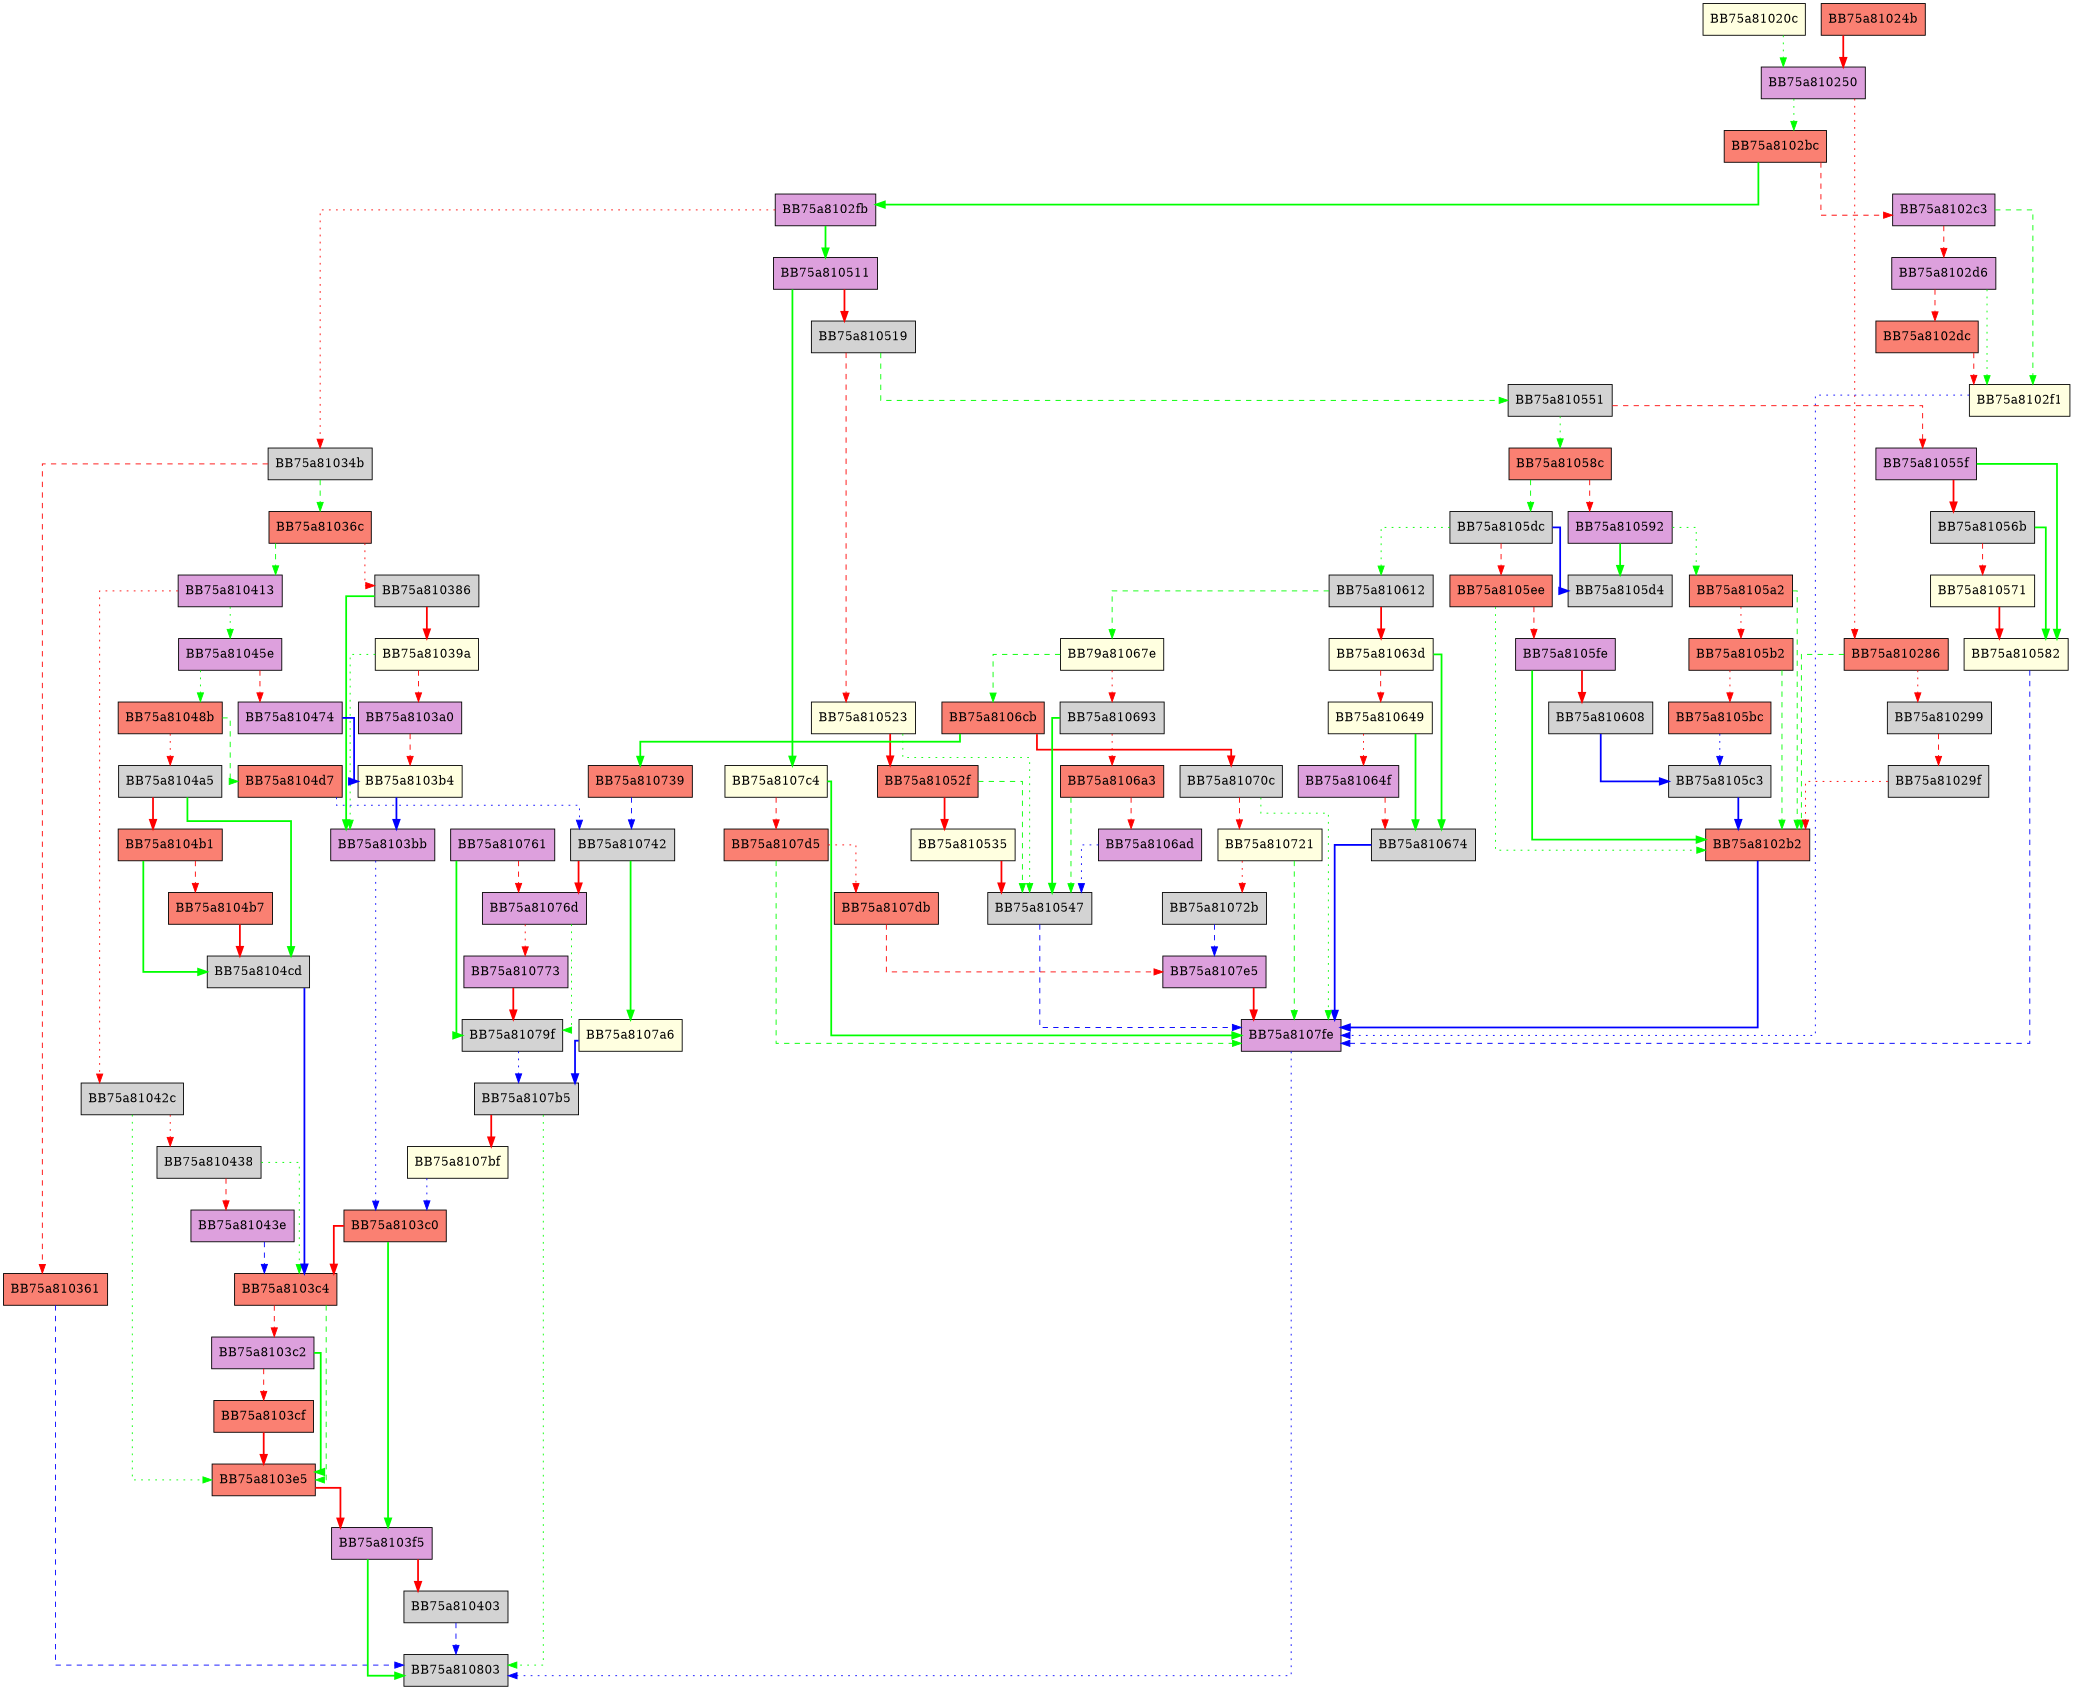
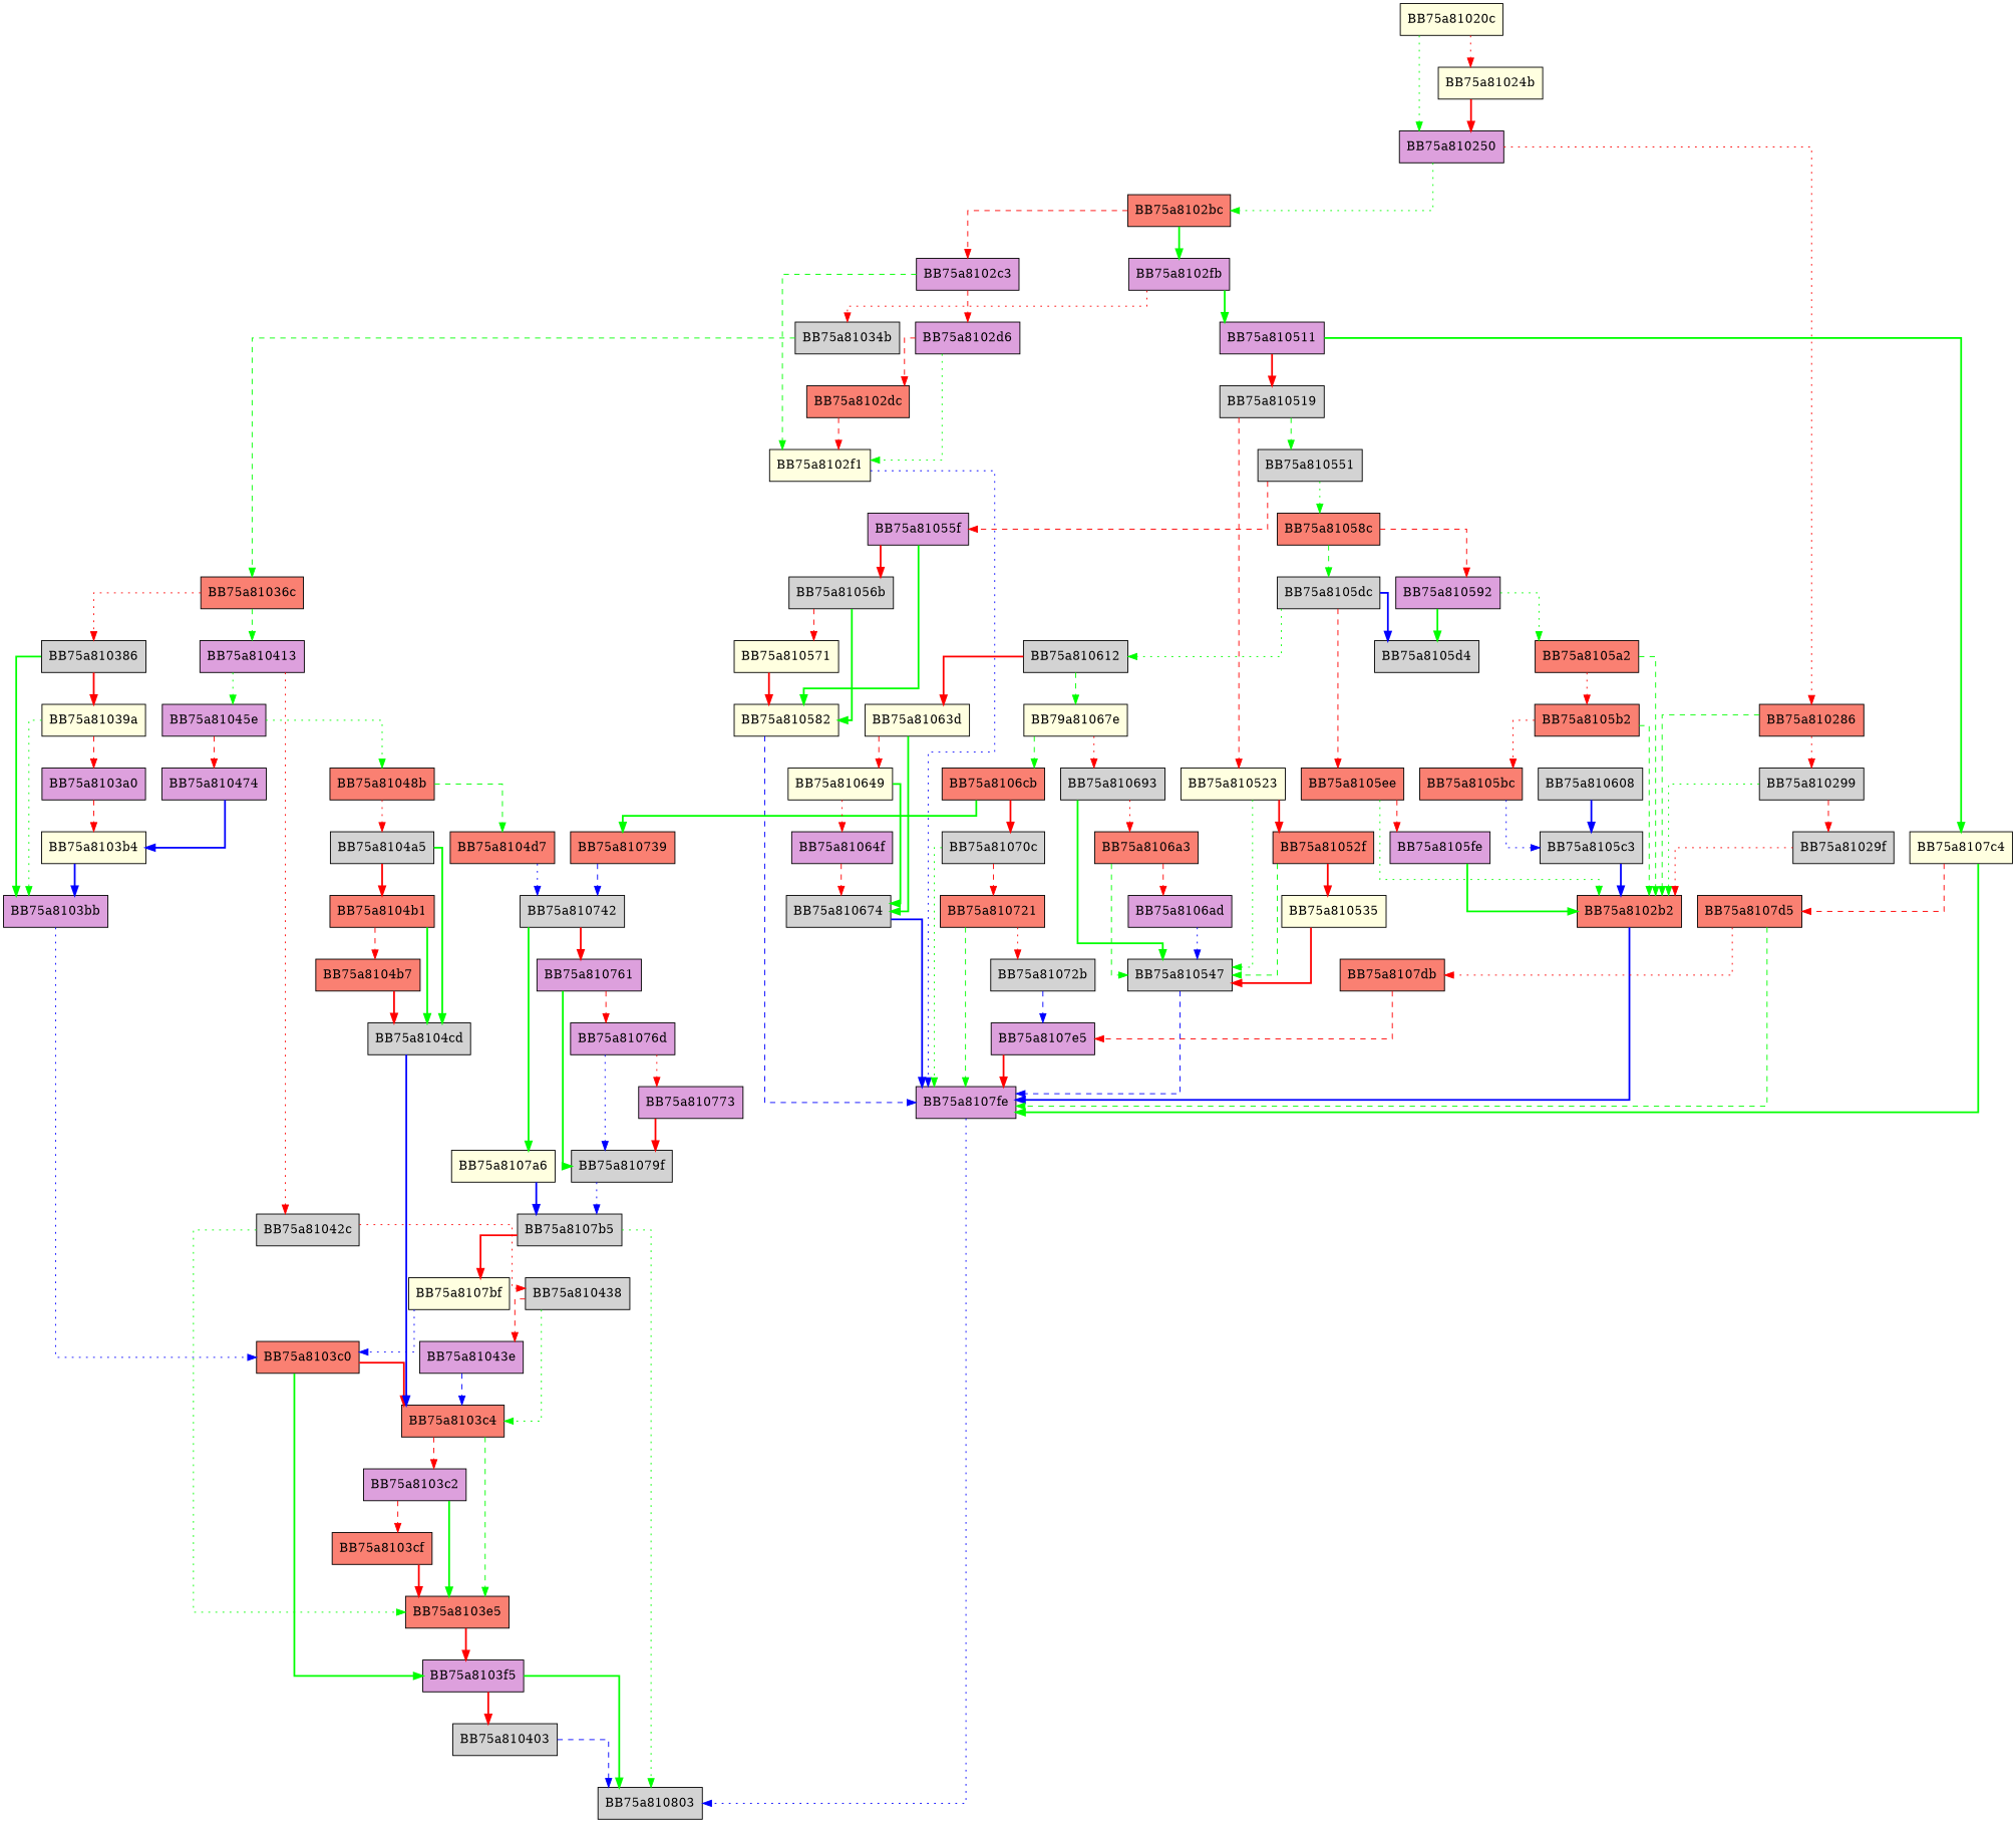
  digraph {
    splines=ortho
    node [fillcolor=salmon shape=box style=filled]
    edge [color=red style=bold]
    BB75a81020c [fillcolor=lightyellow]
    BB75a810250 [fillcolor=plum]
-   BB75a81024b
+   BB75a81024b [fillcolor=lightyellow]
    BB75a8102bc
    BB75a810286
    BB75a8102fb [fillcolor=plum]
    BB75a8102c3 [fillcolor=plum]
    BB75a8102b2
    BB75a810299 [fillcolor=lightgrey]
    BB75a810511 [fillcolor=plum]
    BB75a81034b [fillcolor=lightgrey]
    BB75a8102f1 [fillcolor=lightyellow]
    BB75a8102d6 [fillcolor=plum]
    BB75a8107fe [fillcolor=plum]
    BB75a81029f [fillcolor=lightgrey]
    BB75a810803 [fillcolor=lightgrey]
    BB75a8107c4 [fillcolor=lightyellow]
    BB75a810519 [fillcolor=lightgrey]
    BB75a81036c
-   BB75a810361
    BB75a8102dc
    BB75a8107d5
    BB75a810551 [fillcolor=lightgrey]
    BB75a810523 [fillcolor=lightyellow]
    BB75a810413 [fillcolor=plum]
    BB75a810386 [fillcolor=lightgrey]
    BB75a81045e [fillcolor=plum]
    BB75a81042c [fillcolor=lightgrey]
    BB75a8103bb [fillcolor=plum]
    BB75a81039a [fillcolor=lightyellow]
    BB75a81048b
    BB75a810474 [fillcolor=plum]
    BB75a8103e5
    BB75a810438 [fillcolor=lightgrey]
    BB75a8103c0
    BB75a8103a0 [fillcolor=plum]
    BB75a8103f5 [fillcolor=plum]
    BB75a8103c4
    BB75a8103b4 [fillcolor=lightyellow]
    BB75a810403 [fillcolor=lightgrey]
    n41 [fillcolor=plum label=BB75a8103c2]
    BB75a8103cf
    BB75a8104d7
    BB75a8104a5 [fillcolor=lightgrey]
    BB75a81043e [fillcolor=plum]
    BB75a810742 [fillcolor=lightgrey]
    BB75a8104cd [fillcolor=lightgrey]
    BB75a8104b1
    BB75a8107a6 [fillcolor=lightyellow]
    BB75a810761 [fillcolor=plum]
    BB75a8104b7
    BB75a8107b5 [fillcolor=lightgrey]
    BB75a81079f [fillcolor=lightgrey]
    BB75a81076d [fillcolor=plum]
    BB75a8107db
    BB75a81058c
    BB75a81055f [fillcolor=plum]
    BB75a810547 [fillcolor=lightgrey]
    BB75a81052f
    BB75a8105dc [fillcolor=lightgrey]
    BB75a810592 [fillcolor=plum]
    BB75a810582 [fillcolor=lightyellow]
    BB75a81056b [fillcolor=lightgrey]
    BB75a810535 [fillcolor=lightyellow]
    BB75a810612 [fillcolor=lightgrey]
    BB75a8105ee
    BB75a8105d4 [fillcolor=lightgrey]
    BB75a8105a2
    BB75a810571 [fillcolor=lightyellow]
    n70 [fillcolor=lightyellow label=BB79a81067e]
    BB75a81063d [fillcolor=lightyellow]
    BB75a8105fe [fillcolor=plum]
    BB75a8105b2
    BB75a8105bc
    BB75a8105c3 [fillcolor=lightgrey]
    BB75a8106cb
    BB75a810693 [fillcolor=lightgrey]
    BB75a810674 [fillcolor=lightgrey]
    BB75a810649 [fillcolor=lightyellow]
    BB75a810608 [fillcolor=lightgrey]
    BB75a810739
    BB75a81070c [fillcolor=lightgrey]
    BB75a8106a3
    BB75a81064f [fillcolor=plum]
-   BB75a810721 [fillcolor=lightyellow]
+   BB75a810721
    BB75a8106ad [fillcolor=plum]
    BB75a81072b [fillcolor=lightgrey]
    BB75a8107e5 [fillcolor=plum]
    BB75a8107bf [fillcolor=lightyellow]
    BB75a810773 [fillcolor=plum]
    BB75a81020c -> BB75a810250 [color=green style=dotted]
+   BB75a81020c -> BB75a81024b [style=dotted]
    BB75a810250 -> BB75a8102bc [color=green style=dotted]
    BB75a810250 -> BB75a810286 [style=dotted]
    BB75a81024b -> BB75a810250
    BB75a8102bc -> BB75a8102fb [color=green]
    BB75a8102bc -> BB75a8102c3 [style=dashed]
    BB75a810286 -> BB75a8102b2 [color=green style=dashed]
    BB75a810286 -> BB75a810299 [style=dotted]
    BB75a8102fb -> BB75a810511 [color=green]
    BB75a8102fb -> BB75a81034b [style=dotted]
    BB75a8102c3 -> BB75a8102f1 [color=green style=dashed]
    BB75a8102c3 -> BB75a8102d6 [style=dashed]
    BB75a8102b2 -> BB75a8107fe [color=blue]
+   BB75a810299 -> BB75a8102b2 [color=green style=dotted]
    BB75a810299 -> BB75a81029f [style=dashed]
    BB75a810511 -> BB75a8107c4 [color=green]
    BB75a810511 -> BB75a810519
    BB75a81034b -> BB75a81036c [color=green style=dashed]
-   BB75a81034b -> BB75a810361 [style=dashed]
    BB75a8102f1 -> BB75a8107fe [color=blue style=dotted]
    BB75a8102d6 -> BB75a8102f1 [color=green style=dotted]
    BB75a8102d6 -> BB75a8102dc [style=dashed]
    BB75a8107fe -> BB75a810803 [color=blue style=dotted]
    BB75a81029f -> BB75a8102b2 [style=dotted]
    BB75a8107c4 -> BB75a8107fe [color=green]
    BB75a8107c4 -> BB75a8107d5 [style=dashed]
    BB75a810519 -> BB75a810551 [color=green style=dashed]
    BB75a810519 -> BB75a810523 [style=dashed]
    BB75a81036c -> BB75a810413 [color=green style=dashed]
    BB75a81036c -> BB75a810386 [style=dotted]
-   BB75a810361 -> BB75a810803 [color=blue style=dashed]
    BB75a8102dc -> BB75a8102f1 [style=dashed]
    BB75a8107d5 -> BB75a8107fe [color=green style=dashed]
    BB75a8107d5 -> BB75a8107db [style=dotted]
    BB75a810551 -> BB75a81058c [color=green style=dotted]
    BB75a810551 -> BB75a81055f [style=dashed]
    BB75a810523 -> BB75a810547 [color=green style=dotted]
    BB75a810523 -> BB75a81052f
    BB75a810413 -> BB75a81045e [color=green style=dotted]
    BB75a810413 -> BB75a81042c [style=dotted]
    BB75a810386 -> BB75a8103bb [color=green]
    BB75a810386 -> BB75a81039a
    BB75a81045e -> BB75a81048b [color=green style=dotted]
    BB75a81045e -> BB75a810474 [style=dashed]
    BB75a81042c -> BB75a8103e5 [color=green style=dotted]
    BB75a81042c -> BB75a810438 [style=dotted]
    BB75a8103bb -> BB75a8103c0 [color=blue style=dotted]
    BB75a81039a -> BB75a8103bb [color=green style=dotted]
    BB75a81039a -> BB75a8103a0 [style=dashed]
    BB75a81048b -> BB75a8104d7 [color=green style=dashed]
    BB75a81048b -> BB75a8104a5 [style=dotted]
    BB75a810474 -> BB75a8103b4 [color=blue]
    BB75a8103e5 -> BB75a8103f5
    BB75a810438 -> BB75a8103c4 [color=green style=dotted]
    BB75a810438 -> BB75a81043e [style=dashed]
    BB75a8103c0 -> BB75a8103f5 [color=green]
    BB75a8103c0 -> BB75a8103c4
    BB75a8103a0 -> BB75a8103b4 [style=dashed]
    BB75a8103f5 -> BB75a810803 [color=green]
    BB75a8103f5 -> BB75a810403
    BB75a8103c4 -> BB75a8103e5 [color=green style=dashed]
    BB75a8103c4 -> n41 [style=dashed]
    BB75a8103b4 -> BB75a8103bb [color=blue]
    BB75a810403 -> BB75a810803 [color=blue style=dashed]
    n41 -> BB75a8103e5 [color=green]
    n41 -> BB75a8103cf [style=dashed]
    BB75a8103cf -> BB75a8103e5
    BB75a8104d7 -> BB75a810742 [color=blue style=dotted]
    BB75a8104a5 -> BB75a8104cd [color=green]
    BB75a8104a5 -> BB75a8104b1
    BB75a81043e -> BB75a8103c4 [color=blue style=dashed]
    BB75a810742 -> BB75a8107a6 [color=green]
-   BB75a810742 -> BB75a81076d
+   BB75a810742 -> BB75a810761
    BB75a8104cd -> BB75a8103c4 [color=blue]
    BB75a8104b1 -> BB75a8104cd [color=green]
    BB75a8104b1 -> BB75a8104b7 [style=dashed]
    BB75a8107a6 -> BB75a8107b5 [color=blue]
    BB75a810761 -> BB75a81079f [color=green]
    BB75a810761 -> BB75a81076d [style=dashed]
    BB75a8104b7 -> BB75a8104cd
    BB75a8107b5 -> BB75a810803 [color=green style=dotted]
    BB75a8107b5 -> BB75a8107bf
    BB75a81079f -> BB75a8107b5 [color=blue style=dotted]
-   BB75a81076d -> BB75a81079f [color=green style=dotted]
+   BB75a81076d -> BB75a81079f [color=blue style=dotted]
    BB75a81076d -> BB75a810773 [style=dotted]
    BB75a8107db -> BB75a8107e5 [style=dashed]
    BB75a81058c -> BB75a8105dc [color=green style=dashed]
    BB75a81058c -> BB75a810592 [style=dashed]
    BB75a81055f -> BB75a810582 [color=green]
    BB75a81055f -> BB75a81056b
    BB75a810547 -> BB75a8107fe [color=blue style=dashed]
    BB75a81052f -> BB75a810547 [color=green style=dashed]
    BB75a81052f -> BB75a810535
    BB75a8105dc -> BB75a810612 [color=green style=dotted]
    BB75a8105dc -> BB75a8105ee [style=dashed]
    BB75a8105dc -> BB75a8105d4 [color=blue]
    BB75a810592 -> BB75a8105d4 [color=green]
    BB75a810592 -> BB75a8105a2 [color=green style=dotted]
    BB75a810582 -> BB75a8107fe [color=blue style=dashed]
    BB75a81056b -> BB75a810582 [color=green]
    BB75a81056b -> BB75a810571 [style=dashed]
    BB75a810535 -> BB75a810547
    BB75a810612 -> n70 [color=green style=dashed]
    BB75a810612 -> BB75a81063d
    BB75a8105ee -> BB75a8102b2 [color=green style=dotted]
    BB75a8105ee -> BB75a8105fe [style=dashed]
    BB75a8105a2 -> BB75a8102b2 [color=green style=dashed]
    BB75a8105a2 -> BB75a8105b2 [style=dotted]
    BB75a810571 -> BB75a810582
    n70 -> BB75a8106cb [color=green style=dashed]
    n70 -> BB75a810693 [style=dotted]
    BB75a81063d -> BB75a810674 [color=green]
    BB75a81063d -> BB75a810649 [style=dashed]
    BB75a8105fe -> BB75a8102b2 [color=green]
-   BB75a8105fe -> BB75a810608
    BB75a8105b2 -> BB75a8102b2 [color=green style=dashed]
    BB75a8105b2 -> BB75a8105bc [style=dotted]
    BB75a8105bc -> BB75a8105c3 [color=blue style=dotted]
    BB75a8105c3 -> BB75a8102b2 [color=blue]
    BB75a8106cb -> BB75a810739 [color=green]
    BB75a8106cb -> BB75a81070c
    BB75a810693 -> BB75a810547 [color=green]
    BB75a810693 -> BB75a8106a3 [style=dotted]
    BB75a810674 -> BB75a8107fe [color=blue]
    BB75a810649 -> BB75a810674 [color=green]
    BB75a810649 -> BB75a81064f [style=dotted]
    BB75a810608 -> BB75a8105c3 [color=blue]
    BB75a810739 -> BB75a810742 [color=blue style=dashed]
    BB75a81070c -> BB75a8107fe [color=green style=dotted]
    BB75a81070c -> BB75a810721 [style=dashed]
    BB75a8106a3 -> BB75a810547 [color=green style=dashed]
    BB75a8106a3 -> BB75a8106ad [style=dashed]
    BB75a81064f -> BB75a810674 [style=dashed]
    BB75a810721 -> BB75a8107fe [color=green style=dashed]
    BB75a810721 -> BB75a81072b [style=dotted]
    BB75a8106ad -> BB75a810547 [color=blue style=dotted]
    BB75a81072b -> BB75a8107e5 [color=blue style=dashed]
    BB75a8107e5 -> BB75a8107fe
    BB75a8107bf -> BB75a8103c0 [color=blue style=dotted]
    BB75a810773 -> BB75a81079f
  }
